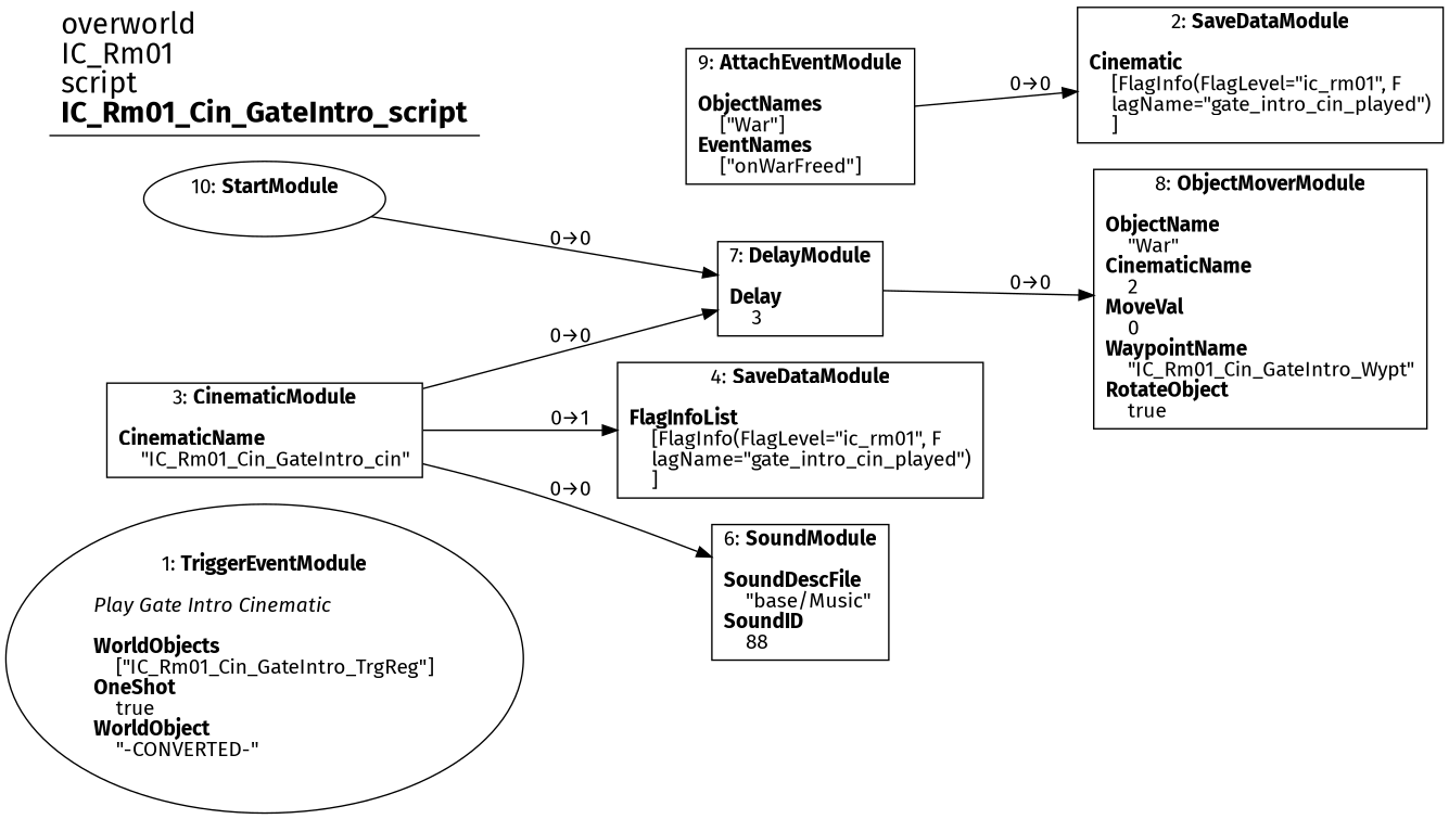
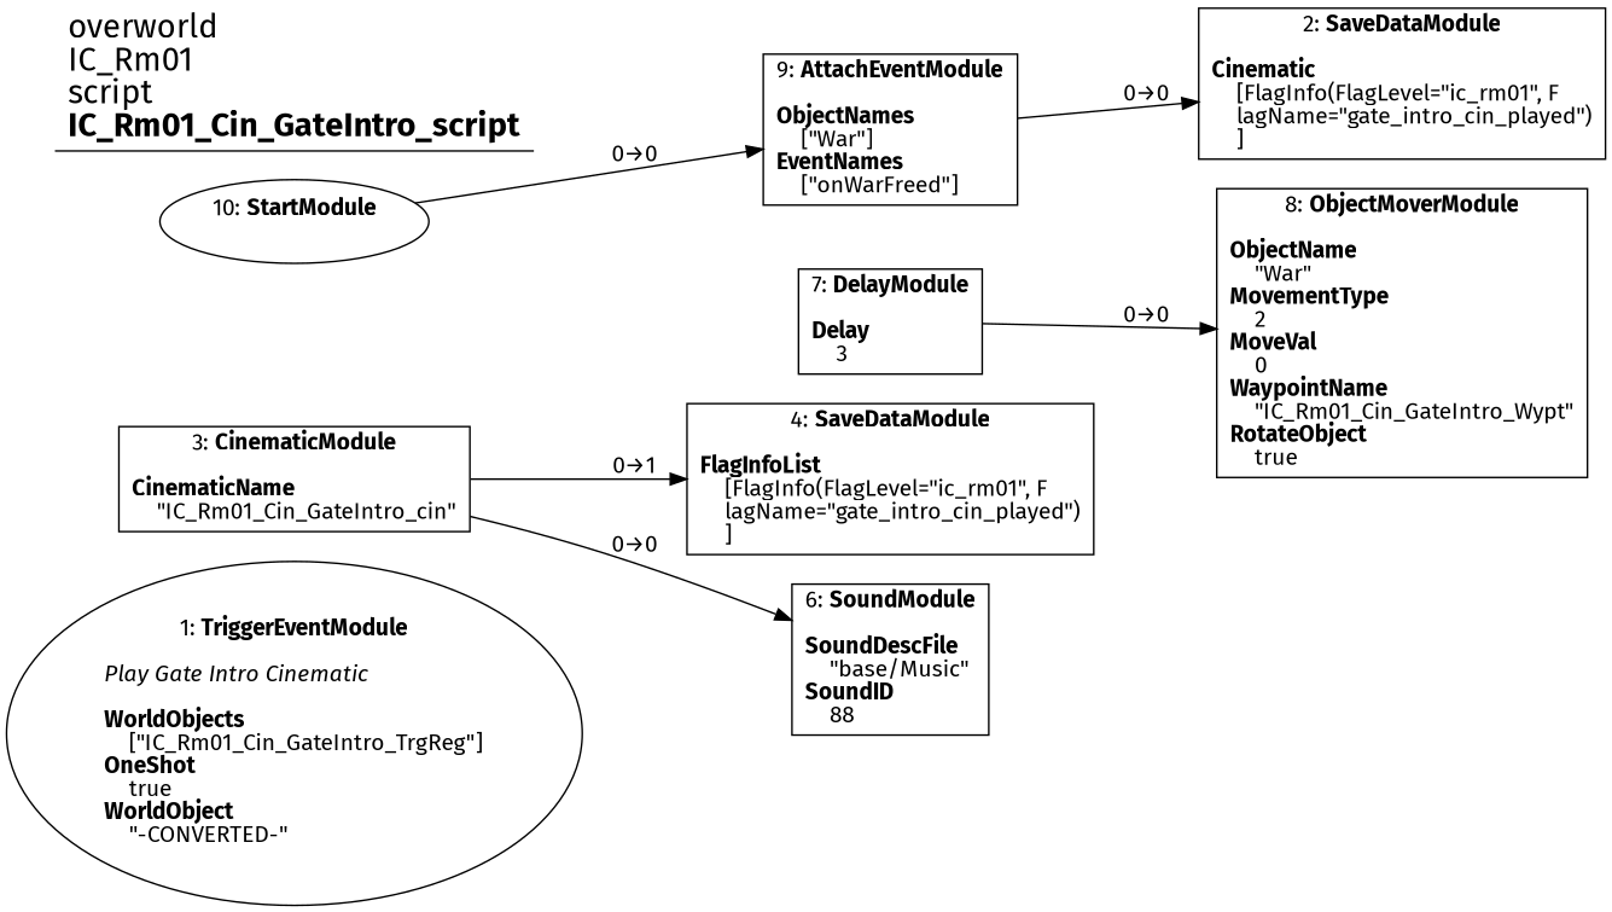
  digraph {
    fontname="Fira Sans"
    rankdir=LR
    splines=spline
    node [fontname="Fira Sans" shape=box]
    edge [fontname="Fira Sans"]
    n1 [label=<1: <b>TriggerEventModule</b><br/><br/><i>Play Gate Intro Cinematic<br align="left"/></i><br align="left"/><b>WorldObjects</b><br align="left"/>    [&quot;IC_Rm01_Cin_GateIntro_TrgReg&quot;]<br align="left"/><b>OneShot</b><br align="left"/>    true<br align="left"/><b>WorldObject</b><br align="left"/>    &quot;-CONVERTED-&quot;<br align="left"/>> shape=oval]
    n2 [label=<2: <b>SaveDataModule</b><br/><br/><b>Cinematic</b><br align="left"/>    [FlagInfo(FlagLevel=&quot;ic_rm01&quot;, F<br align="left"/>    lagName=&quot;gate_intro_cin_played&quot;)<br align="left"/>    ]<br align="left"/>>]
    n3 [label=<3: <b>CinematicModule</b><br/><br/><b>CinematicName</b><br align="left"/>    &quot;IC_Rm01_Cin_GateIntro_cin&quot;<br align="left"/>>]
    n4 [label=<4: <b>SaveDataModule</b><br/><br/><b>FlagInfoList</b><br align="left"/>    [FlagInfo(FlagLevel=&quot;ic_rm01&quot;, F<br align="left"/>    lagName=&quot;gate_intro_cin_played&quot;)<br align="left"/>    ]<br align="left"/>>]
    n5 [label=<6: <b>SoundModule</b><br/><br/><b>SoundDescFile</b><br align="left"/>    &quot;base/Music&quot;<br align="left"/><b>SoundID</b><br align="left"/>    88<br align="left"/>>]
    n6 [label=<7: <b>DelayModule</b><br/><br/><b>Delay</b><br align="left"/>    3<br align="left"/>>]
-   n7 [label=<8: <b>ObjectMoverModule</b><br/><br/><b>ObjectName</b><br align="left"/>    &quot;War&quot;<br align="left"/><b>CinematicName</b><br align="left"/>    2<br align="left"/><b>MoveVal</b><br align="left"/>    0<br align="left"/><b>WaypointName</b><br align="left"/>    &quot;IC_Rm01_Cin_GateIntro_Wypt&quot;<br align="left"/><b>RotateObject</b><br align="left"/>    true<br align="left"/>>]
+   n7 [label=<8: <b>ObjectMoverModule</b><br/><br/><b>ObjectName</b><br align="left"/>    &quot;War&quot;<br align="left"/><b>MovementType</b><br align="left"/>    2<br align="left"/><b>MoveVal</b><br align="left"/>    0<br align="left"/><b>WaypointName</b><br align="left"/>    &quot;IC_Rm01_Cin_GateIntro_Wypt&quot;<br align="left"/><b>RotateObject</b><br align="left"/>    true<br align="left"/>>]
    n8 [label=<9: <b>AttachEventModule</b><br/><br/><b>ObjectNames</b><br align="left"/>    [&quot;War&quot;]<br align="left"/><b>EventNames</b><br align="left"/>    [&quot;onWarFreed&quot;]<br align="left"/>>]
    n9 [label=<10: <b>StartModule</b><br/><br/>> shape=oval]
    n10 [label=<<font point-size="20">overworld<br align="left"/>IC_Rm01<br align="left"/>script<br align="left"/><b>IC_Rm01_Cin_GateIntro_script</b><br align="left"/></font>> shape=underline]
    n3 -> n4 [label="0→1"]
    n3 -> n5 [label="0→0"]
-   n3 -> n6 [label="0→0"]
    n6 -> n7 [label="0→0"]
    n8 -> n2 [label="0→0"]
-   n9 -> n6 [label="0→0"]
+   n9 -> n8 [label="0→0"]
  }
